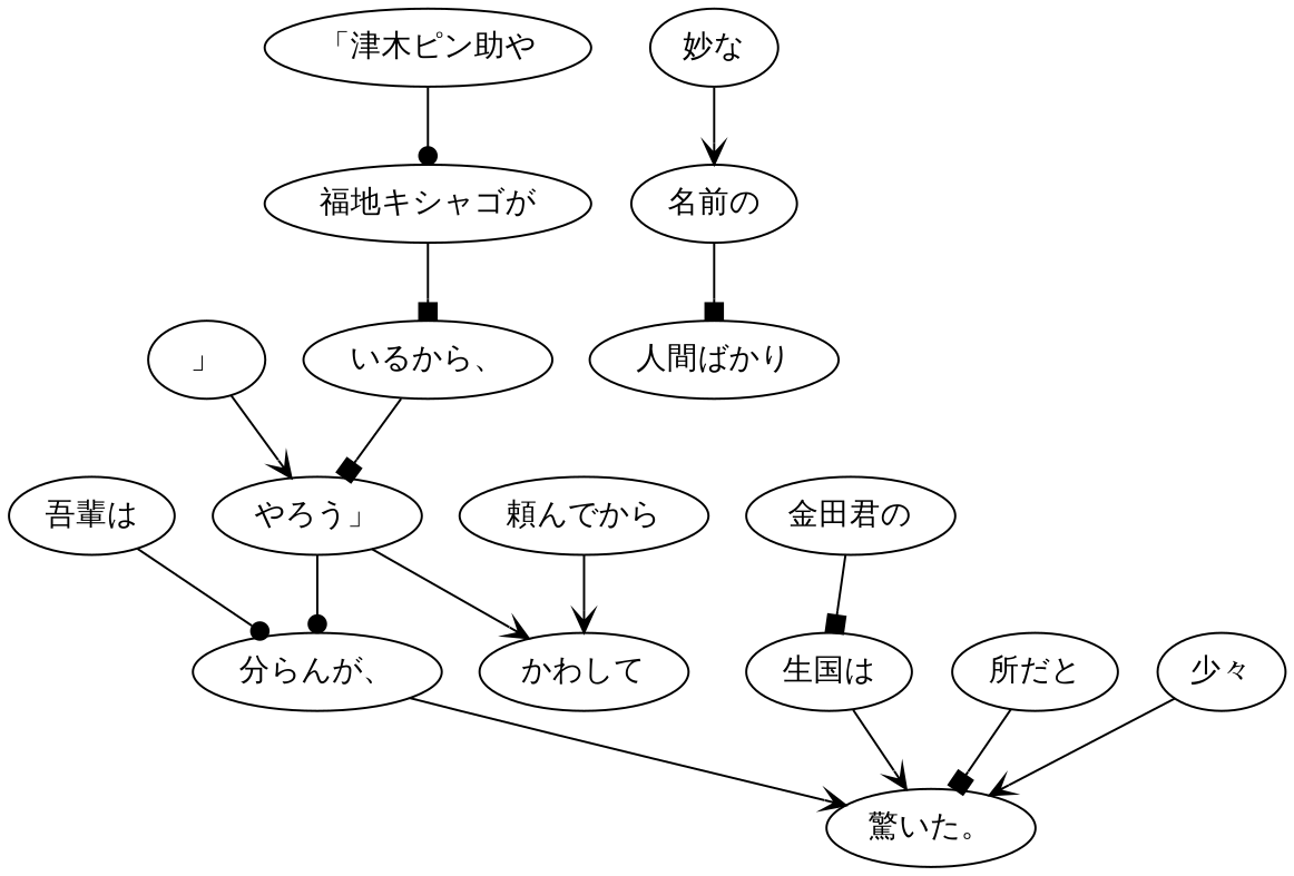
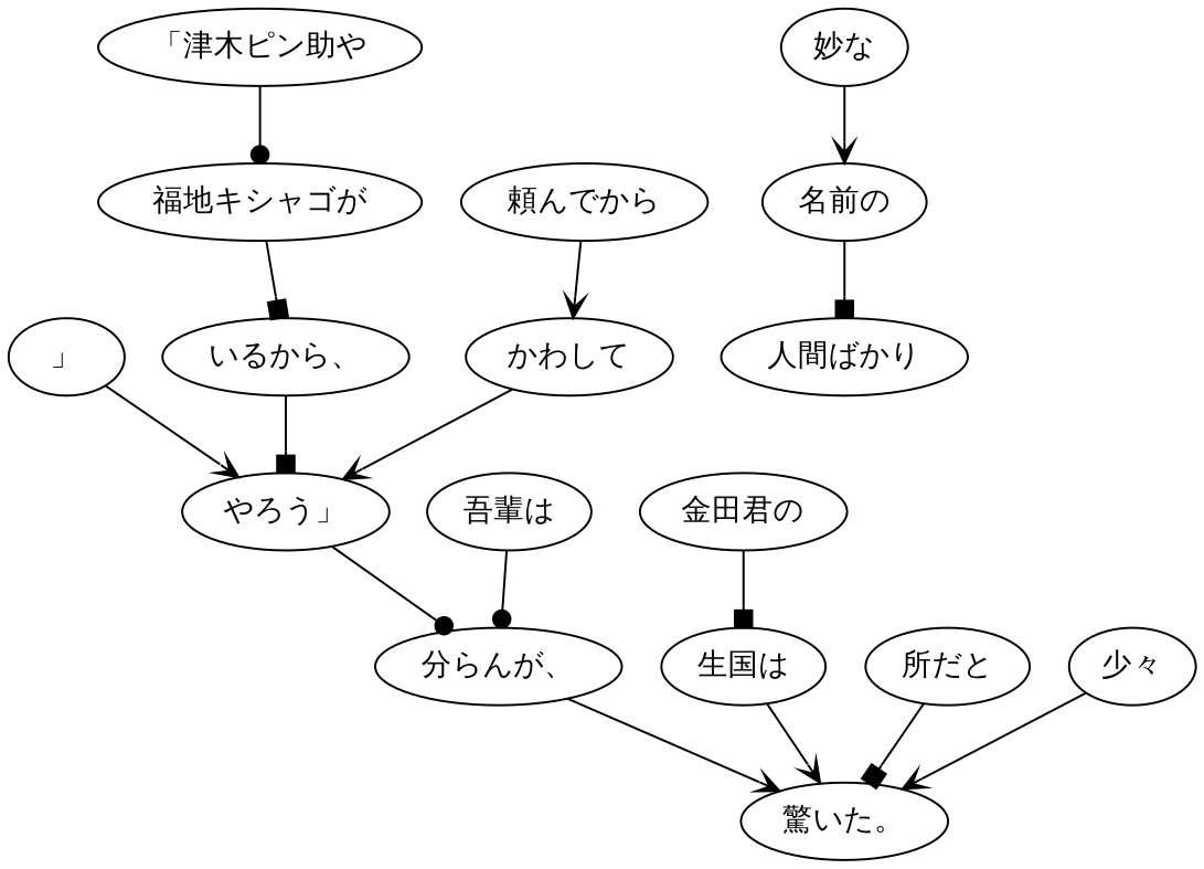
  digraph {
    edge [arrowhead=vee]
    n1 [label="」"]
    n2 [label="やろう」"]
    n3 [label="分らんが、"]
    n4 [label="「津木ピン助や"]
    n5 [label="福地キシャゴが"]
    n6 [label="いるから、"]
    n7 [label="頼んでから"]
    n8 [label="かわして"]
    n9 [label="驚いた。"]
    n10 [label="吾輩は"]
    n11 [label="金田君の"]
    n12 [label="生国は"]
    n13 [label="妙な"]
    n14 [label="名前の"]
    n15 [label="人間ばかり"]
    n16 [label="所だと"]
    n17 [label="少々"]
    n1 -> n2
    n2 -> n3 [arrowhead=dot]
    n3 -> n9
    n4 -> n5 [arrowhead=dot]
    n5 -> n6 [arrowhead=box]
    n6 -> n2 [arrowhead=box]
    n7 -> n8
-   n2 -> n8
+   n8 -> n2
    n10 -> n3 [arrowhead=dot]
    n11 -> n12 [arrowhead=box]
    n12 -> n9
    n13 -> n14
    n14 -> n15 [arrowhead=box]
    n16 -> n9 [arrowhead=box]
    n17 -> n9
  }
